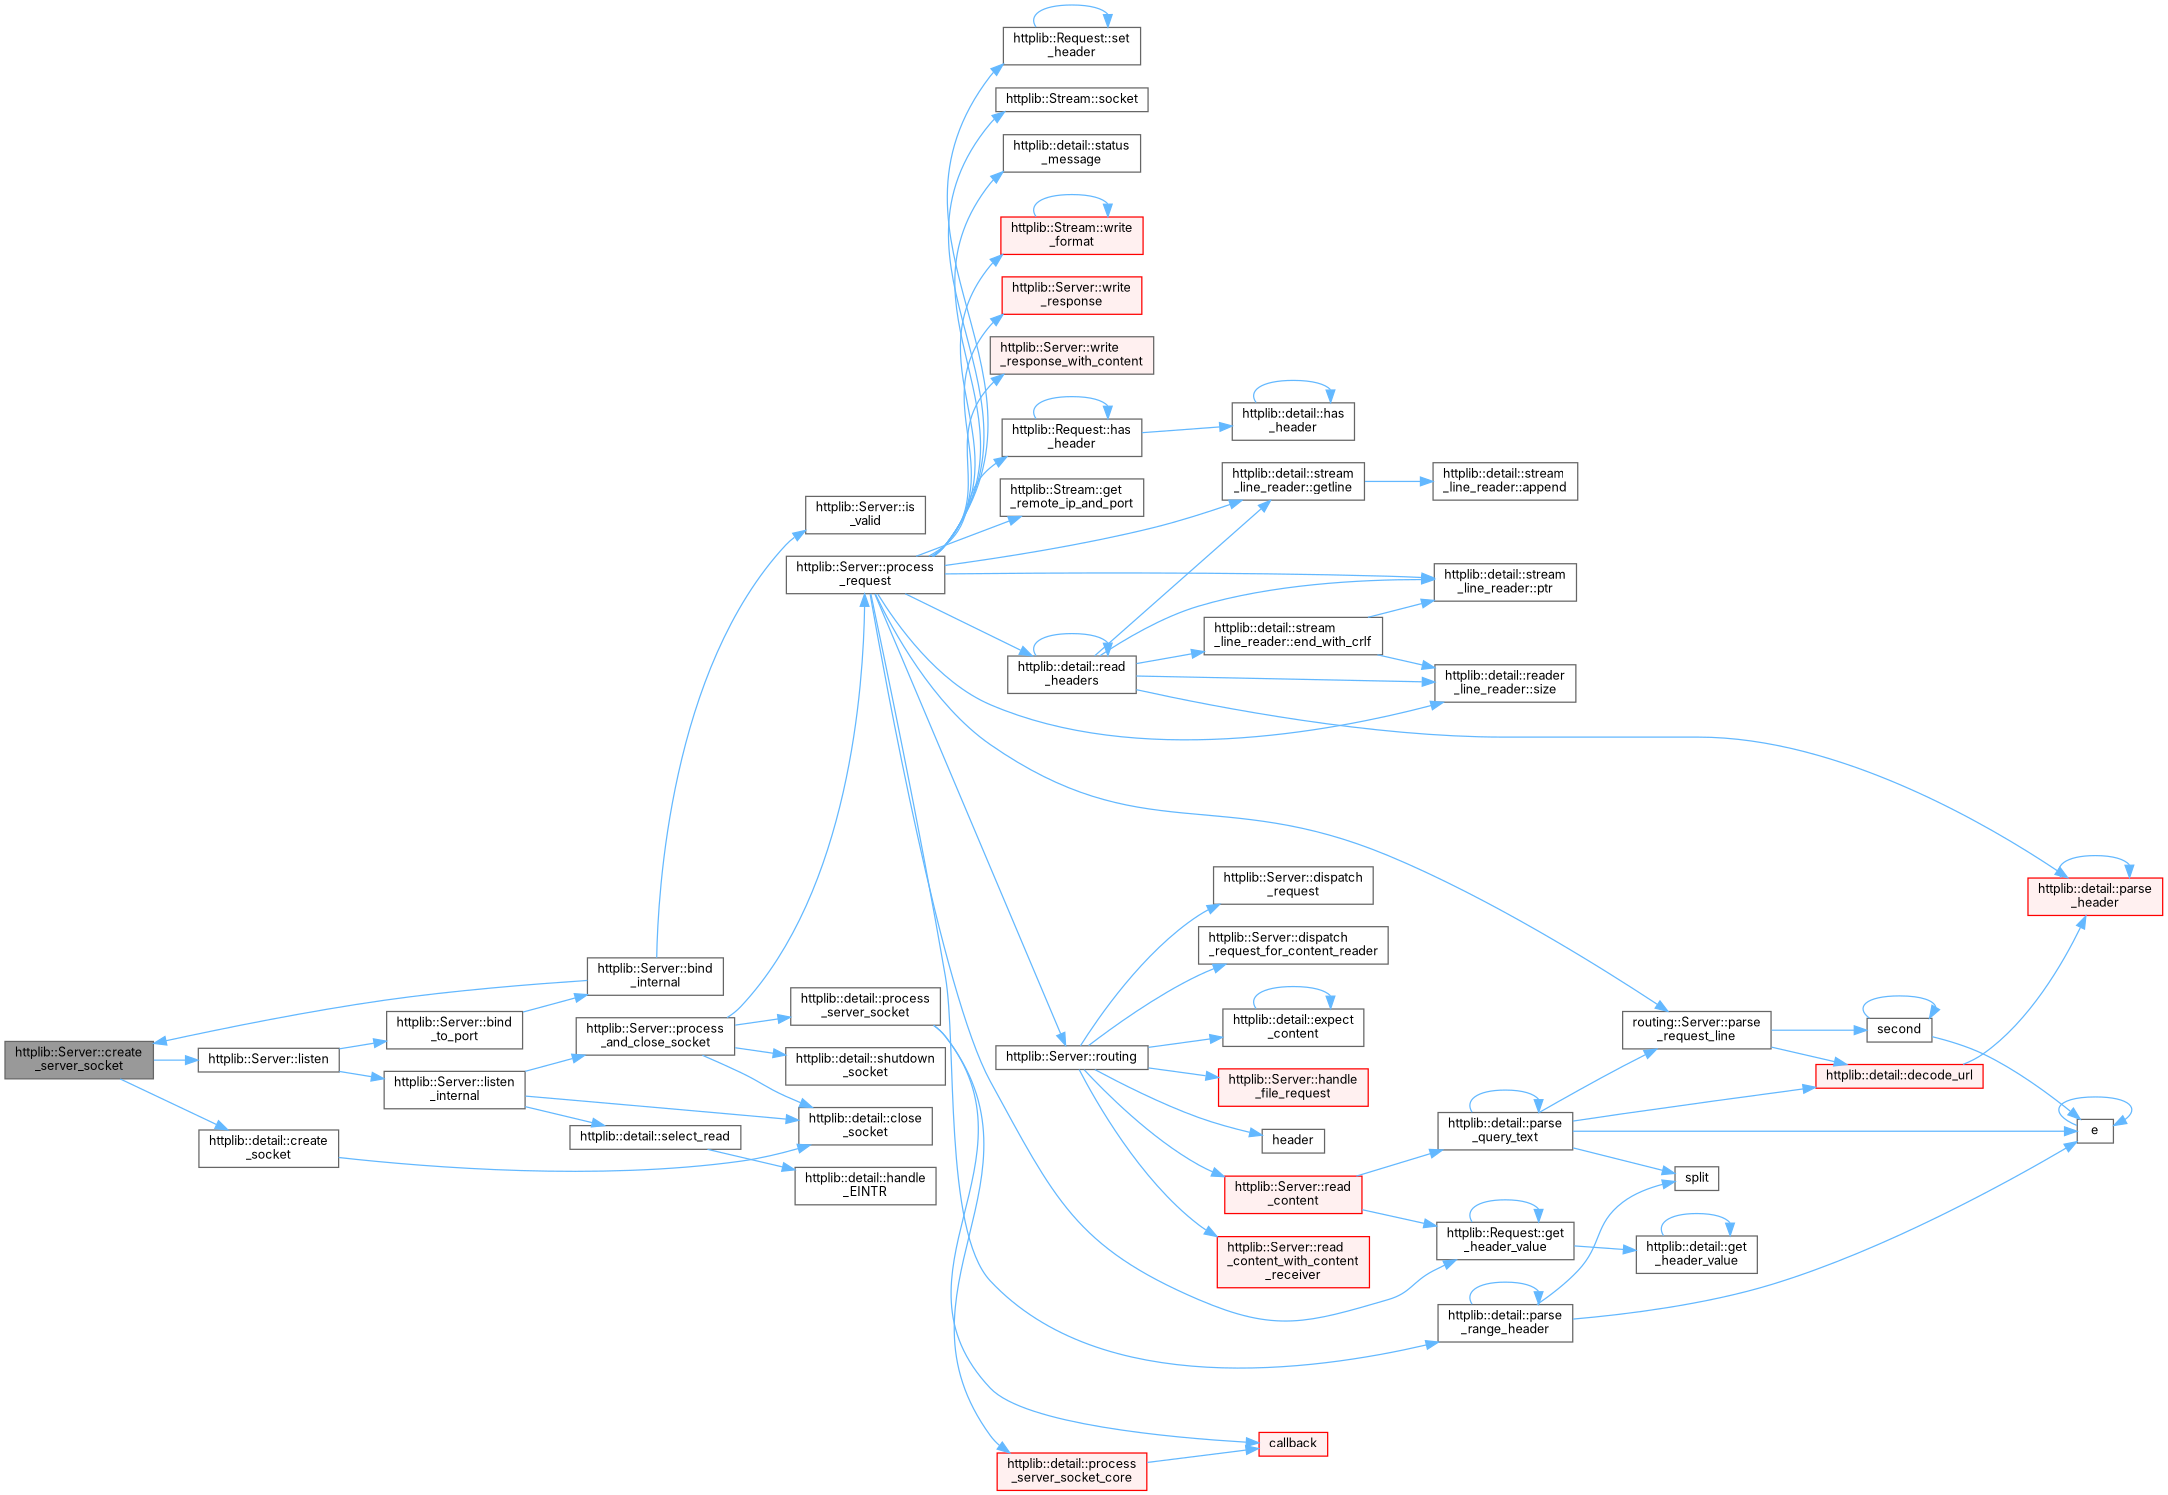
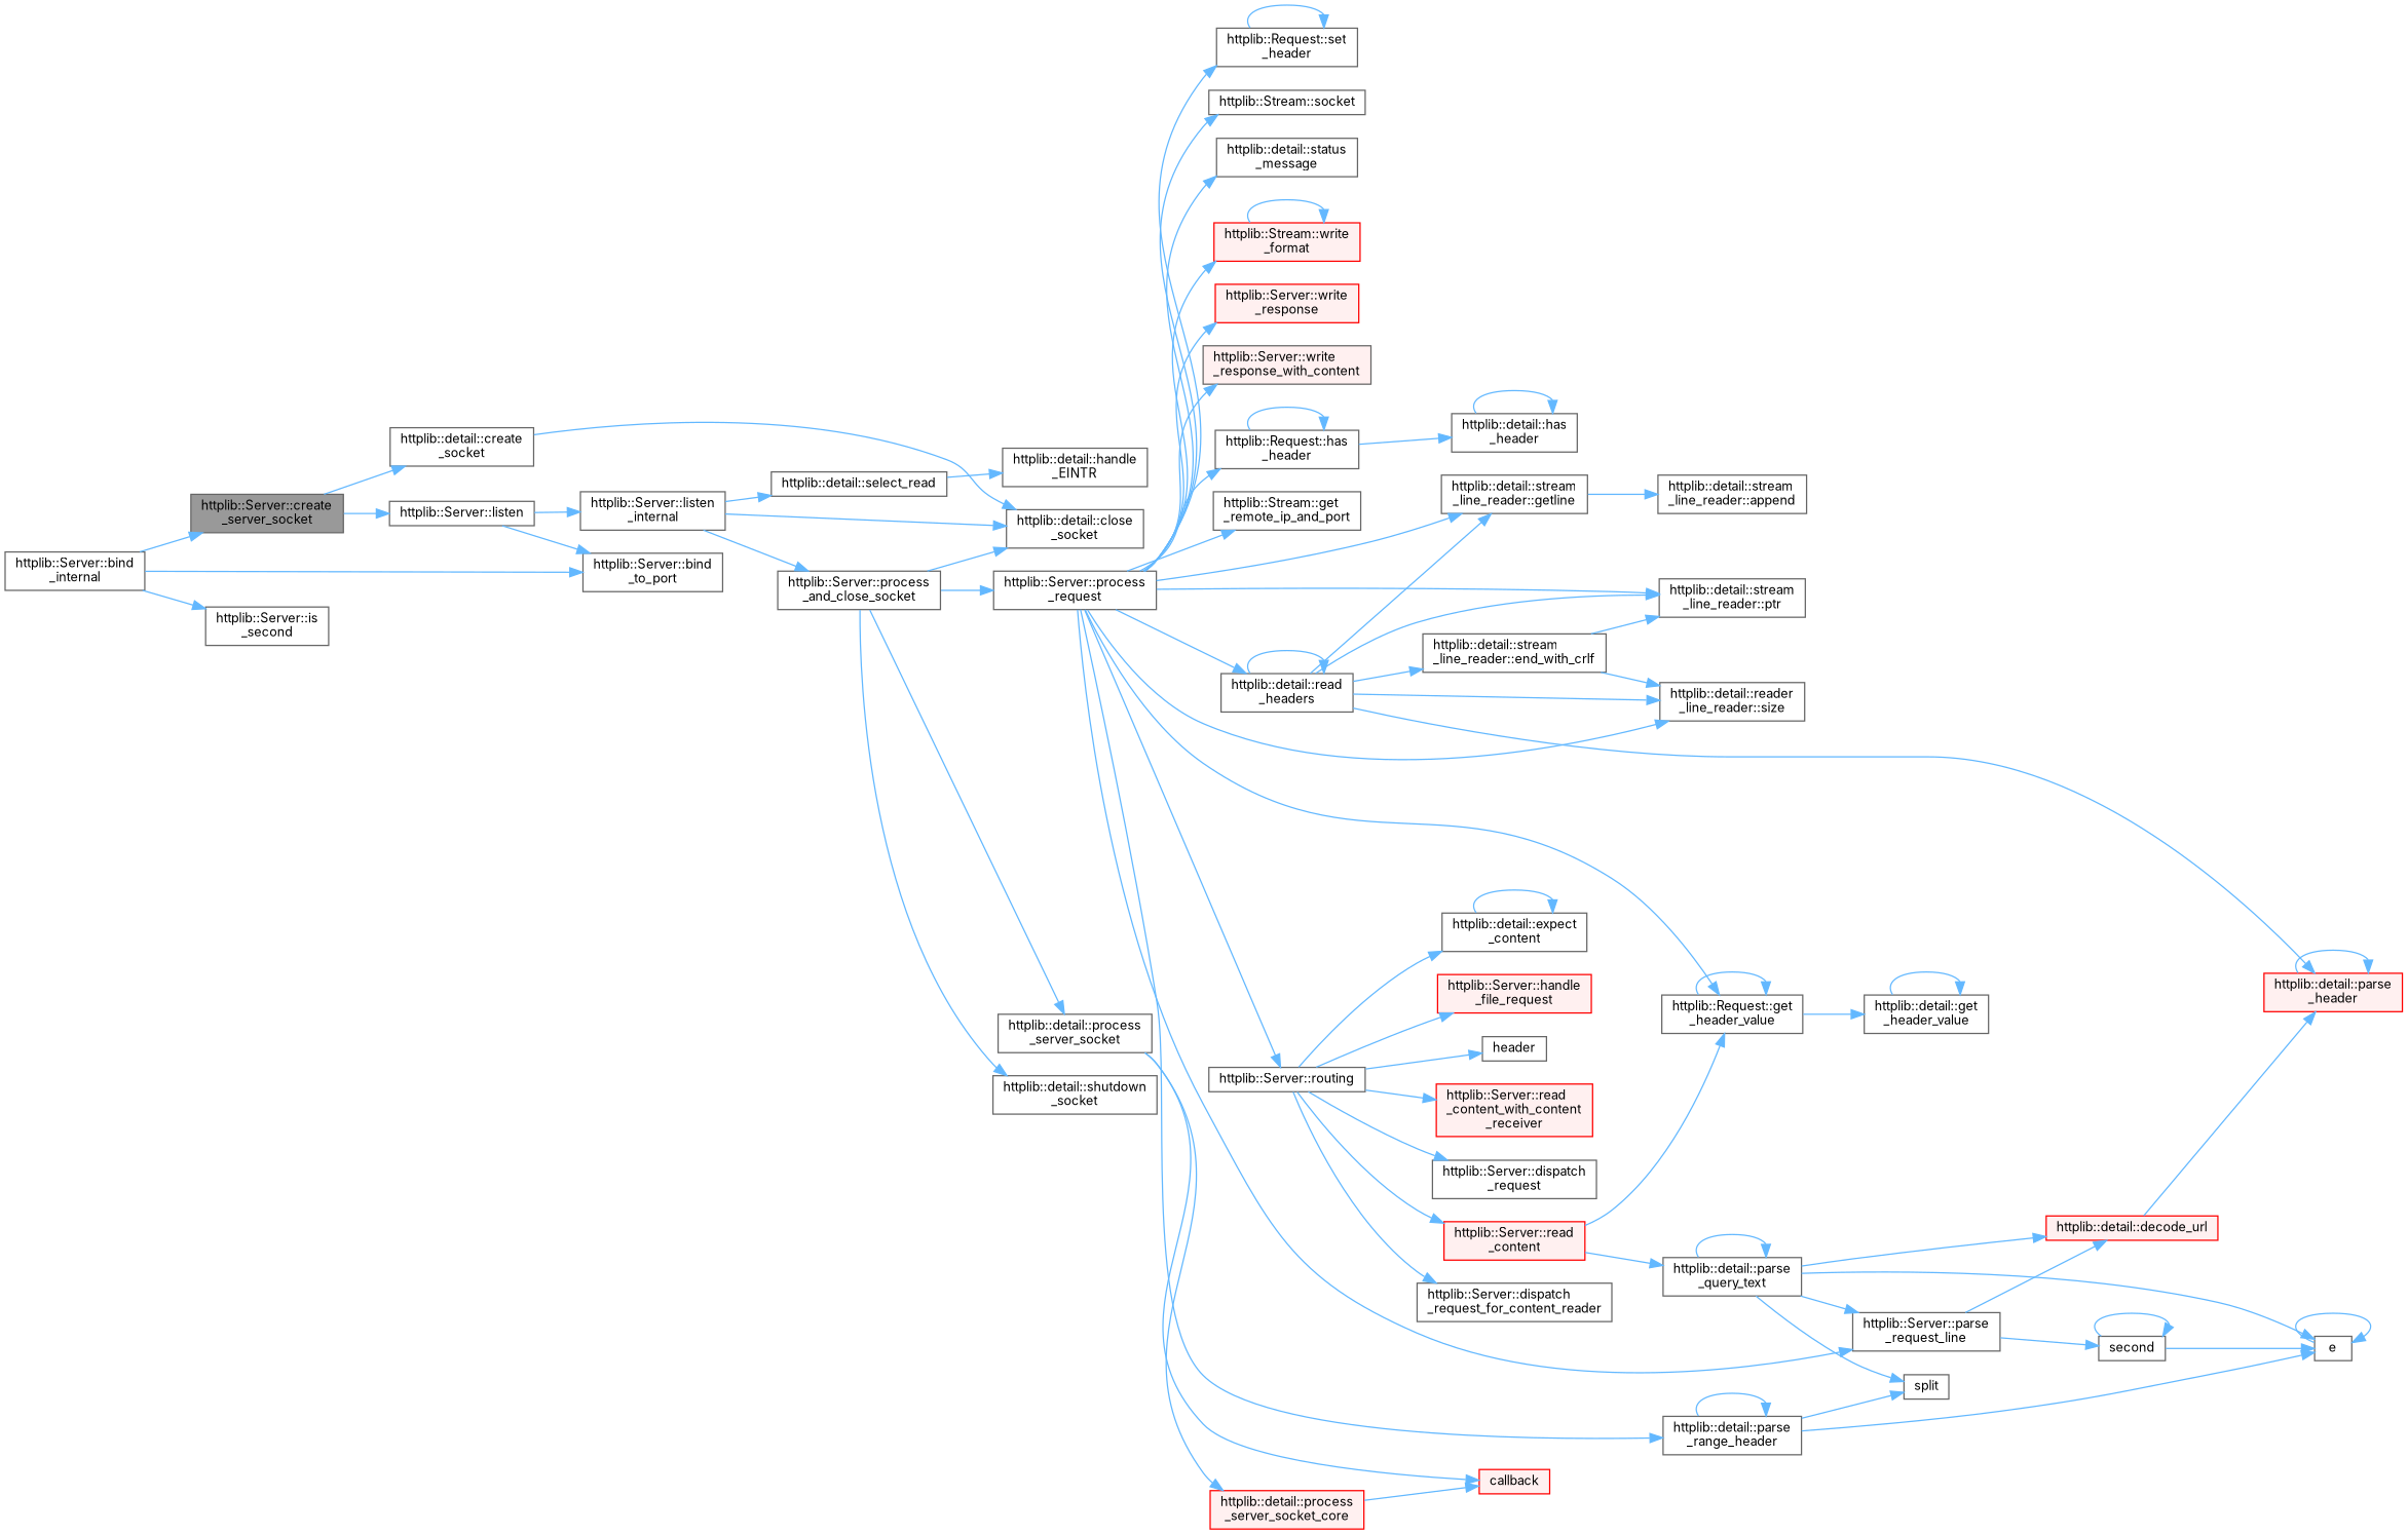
  digraph {
    fontname=Inter
    rankdir=LR
    node [color=grey40 fillcolor=white fontname=Inter fontsize=10 shape=box style=filled]
    edge [color=steelblue1 fontname=Inter fontsize=10 labelfontname=Helvetica labelfontsize=10 style=solid]
    n1 [color=gray40 fillcolor=grey60 fontcolor=black height=0.2 label="httplib::Server::create\l_server_socket" width=0.4]
    n2 [height=0.2 label="httplib::detail::create\l_socket" width=0.4]
    n3 [height=0.2 label="httplib::Server::listen" width=0.4]
    n4 [height=0.2 label="httplib::detail::close\l_socket" width=0.4]
    n5 [height=0.2 label="httplib::Server::bind\l_to_port" width=0.4]
    n6 [height=0.2 label="httplib::Server::listen\l_internal" width=0.4]
    n7 [height=0.2 label="httplib::Server::bind\l_internal" width=0.4]
    n8 [height=0.2 label="httplib::Server::process\l_and_close_socket" width=0.4]
    n9 [height=0.2 label="httplib::detail::select_read" width=0.4]
-   n10 [height=0.2 label="httplib::Server::is\l_valid" width=0.4]
+   n10 [height=0.2 label="httplib::Server::is\l_second" width=0.4]
    n11 [height=0.2 label="httplib::Server::process\l_request" width=0.4]
    n12 [height=0.2 label="httplib::detail::process\l_server_socket" width=0.4]
    n13 [height=0.2 label="httplib::detail::shutdown\l_socket" width=0.4]
    n14 [height=0.2 label="httplib::detail::handle\l_EINTR" width=0.4]
    n15 [height=0.2 label="httplib::Request::get\l_header_value" width=0.4]
    n16 [height=0.2 label="httplib::Stream::get\l_remote_ip_and_port" width=0.4]
    n17 [height=0.2 label="httplib::detail::stream\l_line_reader::getline" width=0.4]
    n18 [height=0.2 label="httplib::Request::has\l_header" width=0.4]
    n19 [height=0.2 label="httplib::detail::parse\l_range_header" width=0.4]
-   n20 [height=0.2 label="routing::Server::parse\l_request_line" width=0.4]
+   n20 [height=0.2 label="httplib::Server::parse\l_request_line" width=0.4]
    n21 [height=0.2 label="httplib::detail::stream\l_line_reader::ptr" width=0.4]
    n22 [height=0.2 label="httplib::detail::read\l_headers" width=0.4]
    n23 [height=0.2 label="httplib::detail::reader\l_line_reader::size" width=0.4]
    n24 [height=0.2 label="httplib::Server::routing" width=0.4]
    n25 [height=0.2 label="httplib::Request::set\l_header" width=0.4]
    n26 [height=0.2 label="httplib::Stream::socket" width=0.4]
    n27 [height=0.2 label="httplib::detail::status\l_message" width=0.4]
    n28 [color=red fillcolor="#FFF0F0" height=0.2 label="httplib::Stream::write\l_format" width=0.4]
    n29 [color=red fillcolor="#FFF0F0" height=0.2 label="httplib::Server::write\l_response" width=0.4]
    n30 [fillcolor="#FFF0F0" height=0.2 label="httplib::Server::write\l_response_with_content" width=0.4]
    n31 [color=red fillcolor="#FFF0F0" height=0.2 label=callback width=0.4]
    n32 [color=red fillcolor="#FFF0F0" height=0.2 label="httplib::detail::process\l_server_socket_core" width=0.4]
    n33 [height=0.2 label="httplib::detail::get\l_header_value" width=0.4]
    n34 [height=0.2 label="httplib::detail::stream\l_line_reader::append" width=0.4]
    n35 [height=0.2 label="httplib::detail::has\l_header" width=0.4]
    n36 [height=0.2 label=e width=0.4]
    n37 [height=0.2 label=split width=0.4]
    n38 [color=red fillcolor="#FFF0F0" height=0.2 label="httplib::detail::decode_url" width=0.4]
    n39 [height=0.2 label=second width=0.4]
    n40 [height=0.2 label="httplib::detail::stream\l_line_reader::end_with_crlf" width=0.4]
    n41 [color=red fillcolor="#FFF0F0" height=0.2 label="httplib::detail::parse\l_header" width=0.4]
    n42 [height=0.2 label="httplib::Server::dispatch\l_request" width=0.4]
    n43 [height=0.2 label="httplib::Server::dispatch\l_request_for_content_reader" width=0.4]
    n44 [height=0.2 label="httplib::detail::expect\l_content" width=0.4]
    n45 [color=red fillcolor="#FFF0F0" height=0.2 label="httplib::Server::handle\l_file_request" width=0.4]
    n46 [height=0.2 label=header width=0.4]
    n47 [color=red fillcolor="#FFF0F0" height=0.2 label="httplib::Server::read\l_content" width=0.4]
    n48 [color=red fillcolor="#FFF0F0" height=0.2 label="httplib::Server::read\l_content_with_content\l_receiver" width=0.4]
    n49 [height=0.2 label="httplib::detail::parse\l_query_text" width=0.4]
    n1 -> n2
    n1 -> n3
    n2 -> n4
    n3 -> n5
    n3 -> n6
-   n5 -> n7
+   n7 -> n5
    n6 -> n4
    n6 -> n8
    n6 -> n9
    n7 -> n1
    n7 -> n10
    n8 -> n4
    n8 -> n11
    n8 -> n12
    n8 -> n13
    n9 -> n14
    n11 -> n15
    n11 -> n16
    n11 -> n17
    n11 -> n18
    n11 -> n19
    n11 -> n20
    n11 -> n21
    n11 -> n22
    n11 -> n23
    n11 -> n24
    n11 -> n25
    n11 -> n26
    n11 -> n27
    n11 -> n28
    n11 -> n29
    n11 -> n30
    n12 -> n31
    n12 -> n32
    n15 -> n15
    n15 -> n33
    n17 -> n34
    n18 -> n18
    n18 -> n35
    n19 -> n19
    n19 -> n36
    n19 -> n37
    n20 -> n38
    n20 -> n39
    n22 -> n17
    n22 -> n21
    n22 -> n22
    n22 -> n23
    n22 -> n40
    n22 -> n41
    n24 -> n42
    n24 -> n43
    n24 -> n44
    n24 -> n45
    n24 -> n46
    n24 -> n47
    n24 -> n48
    n25 -> n25
    n28 -> n28
    n32 -> n31
    n33 -> n33
    n35 -> n35
    n36 -> n36
    n38 -> n41
    n39 -> n36
    n39 -> n39
    n40 -> n21
    n40 -> n23
    n41 -> n41
    n44 -> n44
    n47 -> n15
    n47 -> n49
    n49 -> n20
    n49 -> n36
    n49 -> n37
    n49 -> n38
    n49 -> n49
  }
